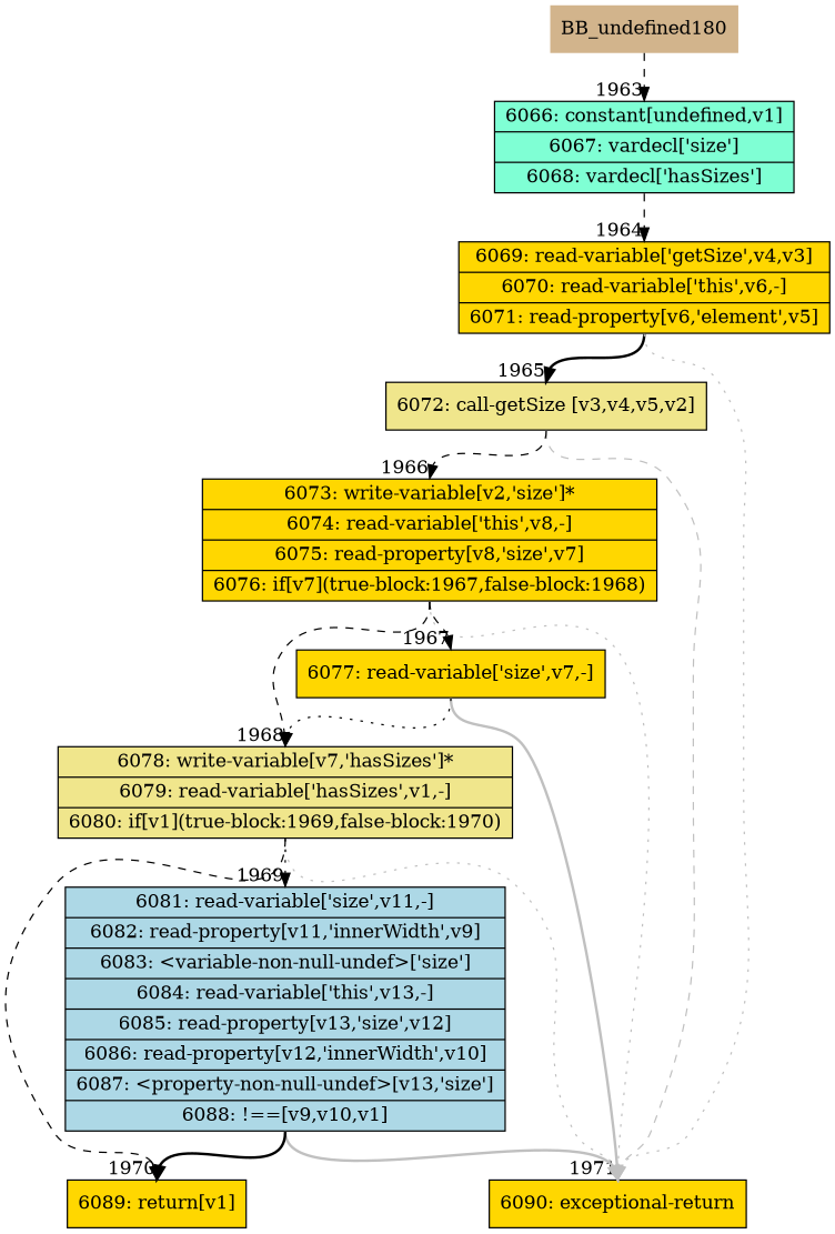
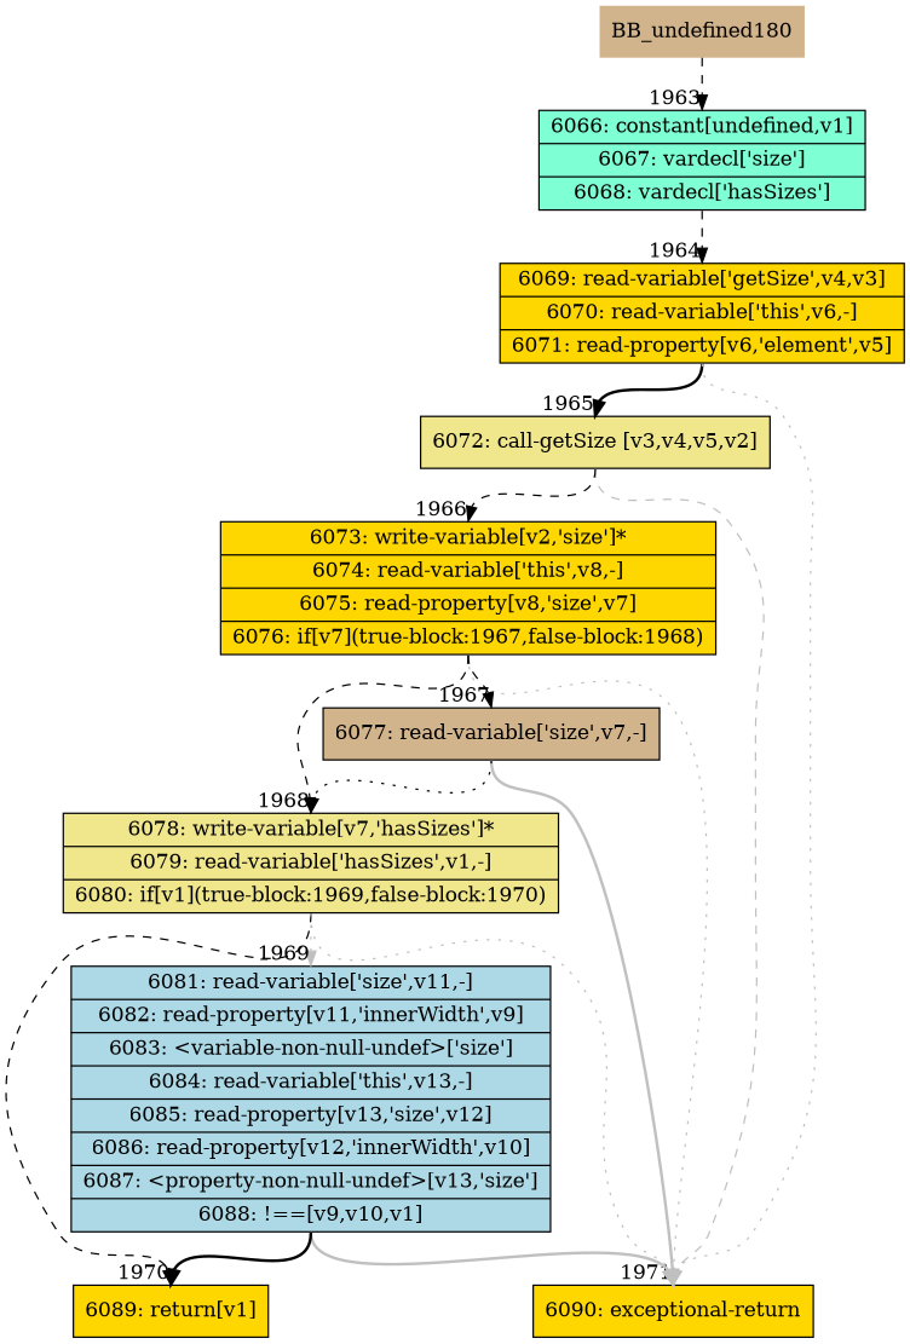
  digraph {
    rankdir=TD
    node [fillcolor=gold shape=record style=filled]
    edge [headport=n style=dashed tailport=s]
    n1 [fillcolor=tan label=BB_undefined180 shape=none]
    n2 [fillcolor=aquamarine label="{6066: constant[undefined,v1]|6067: vardecl['size']|6068: vardecl['hasSizes']}"]
    n3 [label="{6069: read-variable['getSize',v4,v3]|6070: read-variable['this',v6,-]|6071: read-property[v6,'element',v5]}"]
    n4 [fillcolor=khaki label="{6072: call-getSize [v3,v4,v5,v2]}"]
    n5 [label="{6090: exceptional-return}"]
    n6 [label="{6073: write-variable[v2,'size']*|6074: read-variable['this',v8,-]|6075: read-property[v8,'size',v7]|6076: if[v7](true-block:1967,false-block:1968)}"]
    n7 [fillcolor=khaki label="{6078: write-variable[v7,'hasSizes']*|6079: read-variable['hasSizes',v1,-]|6080: if[v1](true-block:1969,false-block:1970)}"]
-   n8 [label="{6077: read-variable['size',v7,-]}"]
+   n8 [fillcolor=tan label="{6077: read-variable['size',v7,-]}"]
    n9 [label="{6089: return[v1]}"]
    n10 [fillcolor=lightblue label="{6081: read-variable['size',v11,-]|6082: read-property[v11,'innerWidth',v9]|6083: \<variable-non-null-undef\>['size']|6084: read-variable['this',v13,-]|6085: read-property[v13,'size',v12]|6086: read-property[v12,'innerWidth',v10]|6087: \<property-non-null-undef\>[v13,'size']|6088: !==[v9,v10,v1]}"]
    n1 -> n2 [headlabel="    1963"]
    n2 -> n3 [headlabel="      1964"]
    n3 -> n4 [headlabel="      1965" style=bold]
    n3 -> n5 [color=gray headlabel="      1971" style=dotted]
    n4 -> n5 [color=gray]
    n4 -> n6 [headlabel="      1966"]
    n6 -> n5 [color=gray style=dotted]
    n6 -> n7 [headlabel="      1968"]
    n6 -> n8 [headlabel="      1967"]
    n7 -> n5 [color=gray style=dotted]
    n7 -> n9 [headlabel="      1970"]
-   n7 -> n10 [headlabel="      1969" style=dotted]
+   n7 -> n10 [headlabel="      1969" style=dotted color=gray]
    n8 -> n5 [color=gray style=bold]
    n8 -> n7 [style=dotted]
    n10 -> n5 [color=gray style=bold]
    n10 -> n9 [style=bold]
  }
